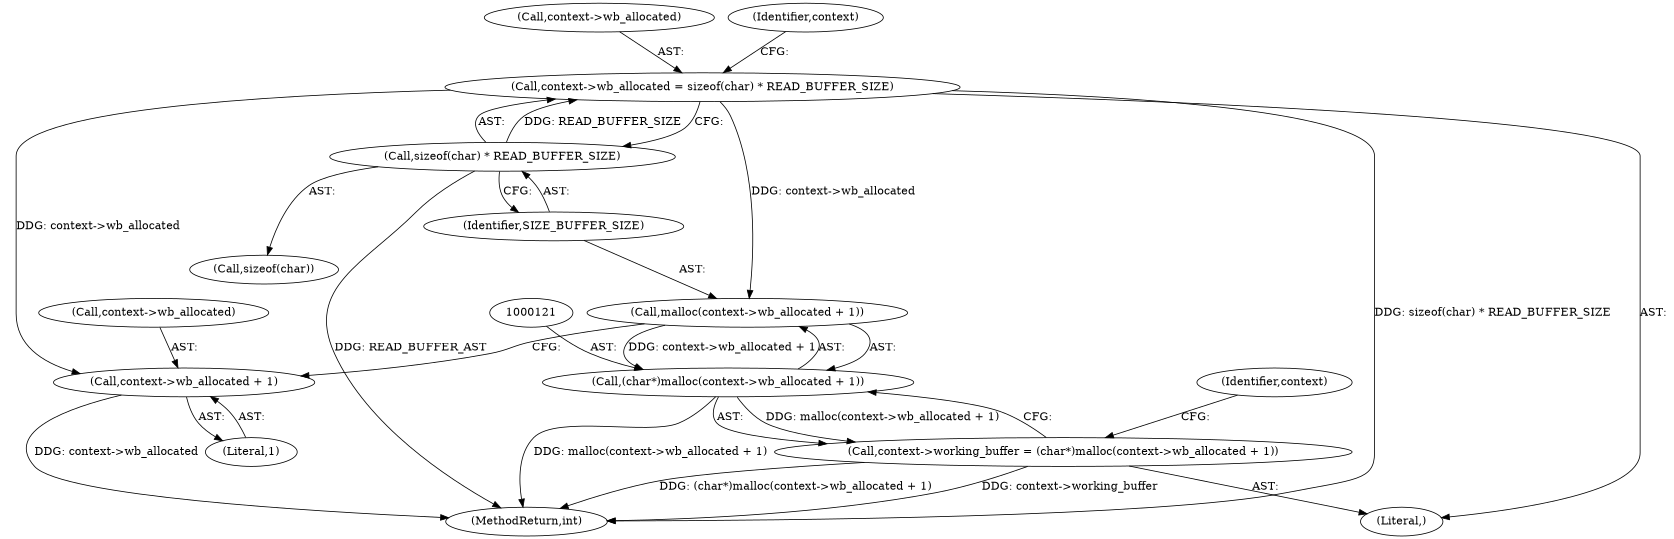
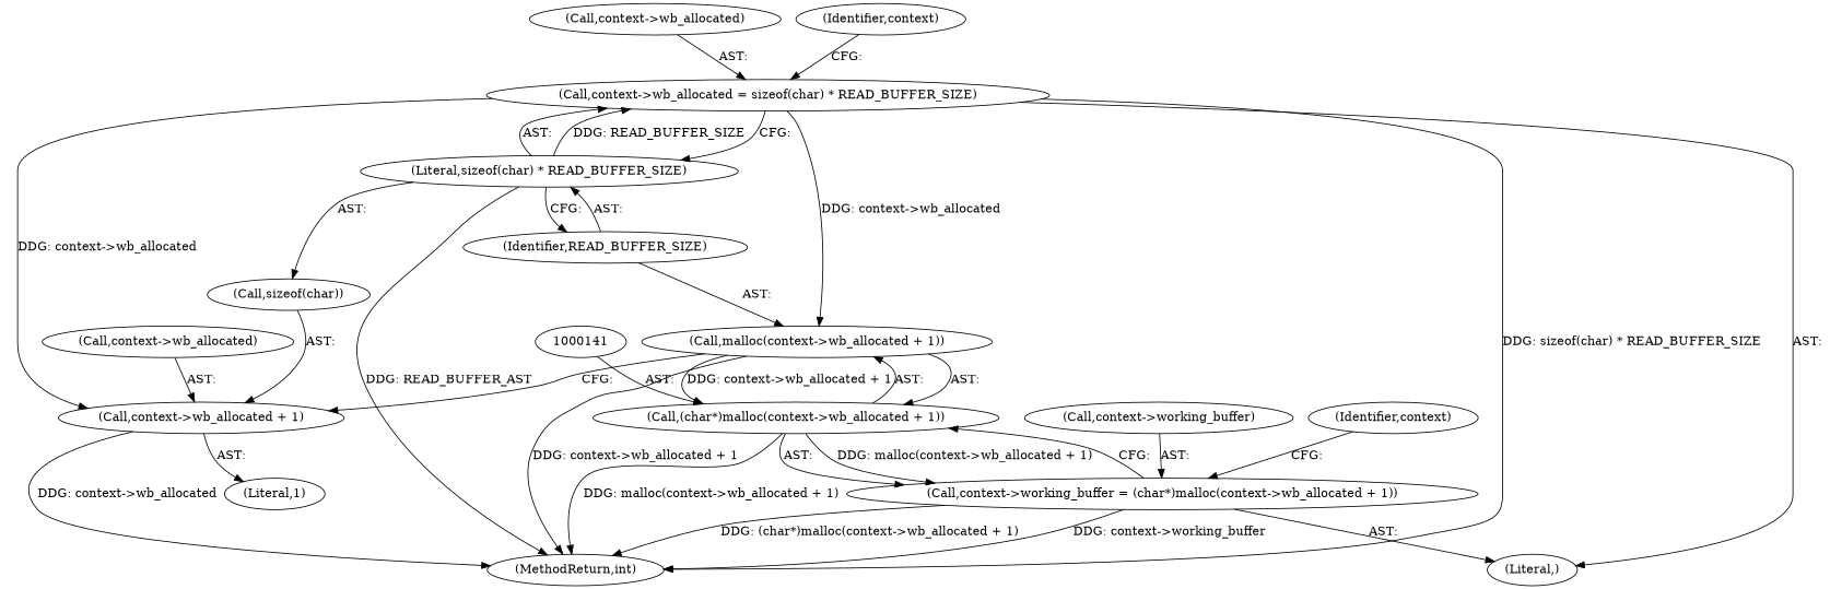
  digraph {
    n1 [label="(Call,context->wb_allocated = sizeof(char) * READ_BUFFER_SIZE)"]
-   n2 [label="(Call,sizeof(char) * READ_BUFFER_SIZE)"]
+   n2 [label="(Literal,sizeof(char) * READ_BUFFER_SIZE)"]
    n3 [label="(Call,malloc(context->wb_allocated + 1))"]
    n4 [label="(Call,context->wb_allocated + 1)"]
    n5 [label="(Literal,)"]
    n6 [label="(MethodReturn,int)"]
-   n7 [label="(Identifier,SIZE_BUFFER_SIZE)"]
+   n7 [label="(Identifier,READ_BUFFER_SIZE)"]
    n8 [label="(Call,sizeof(char))"]
    n9 [label="(Call,(char*)malloc(context->wb_allocated + 1))"]
    n10 [label="(Literal,1)"]
    n11 [label="(Call,context->working_buffer = (char*)malloc(context->wb_allocated + 1))"]
+   n12 [label="(Call,context->working_buffer)"]
    n13 [label="(Call,context->wb_allocated)"]
    n14 [label="(Identifier,context)"]
    n15 [label="(Call,context->wb_allocated)"]
    n16 [label="(Identifier,context)"]
-   1000121
+   1000121 [label=1000141]
    n1 -> n2 [label="CFG: "]
    n1 -> n3 [label="DDG: context->wb_allocated"]
    n1 -> n4 [label="DDG: context->wb_allocated"]
    n1 -> n5 [label="AST: "]
    n1 -> n6 [label="DDG: sizeof(char) * READ_BUFFER_SIZE"]
    n2 -> n1 [label="AST: "]
    n2 -> n1 [label="DDG: READ_BUFFER_SIZE"]
    n2 -> n6 [label="DDG: READ_BUFFER_AST"]
    n2 -> n7 [label="CFG: "]
    n2 -> n8 [label="AST: "]
    n3 -> n4 [label="CFG: "]
+   n3 -> n6 [label="DDG: context->wb_allocated + 1"]
    n3 -> n9 [label="AST: "]
    n3 -> n9 [label="DDG: context->wb_allocated + 1"]
    n4 -> n6 [label="DDG: context->wb_allocated"]
    n4 -> n10 [label="AST: "]
    n7 -> n2 [label="AST: "]
    n7 -> n3 [label="AST: "]
    n9 -> n3 [label="AST: "]
    n9 -> n6 [label="DDG: malloc(context->wb_allocated + 1)"]
    n9 -> n11 [label="AST: "]
    n9 -> n11 [label="DDG: malloc(context->wb_allocated + 1)"]
-   n10 -> n4 [label="AST: "]
+   n8 -> n4 [label="AST: "]
    n11 -> n5 [label="AST: "]
    n11 -> n6 [label="DDG: context->working_buffer"]
    n11 -> n6 [label="DDG: (char*)malloc(context->wb_allocated + 1)"]
    n11 -> n9 [label="CFG: "]
+   n12 -> n11 [label="AST: "]
    n13 -> n4 [label="AST: "]
    n14 -> n11 [label="CFG: "]
    n15 -> n1 [label="AST: "]
    n16 -> n1 [label="CFG: "]
    1000121 -> n9 [label="AST: "]
  }
